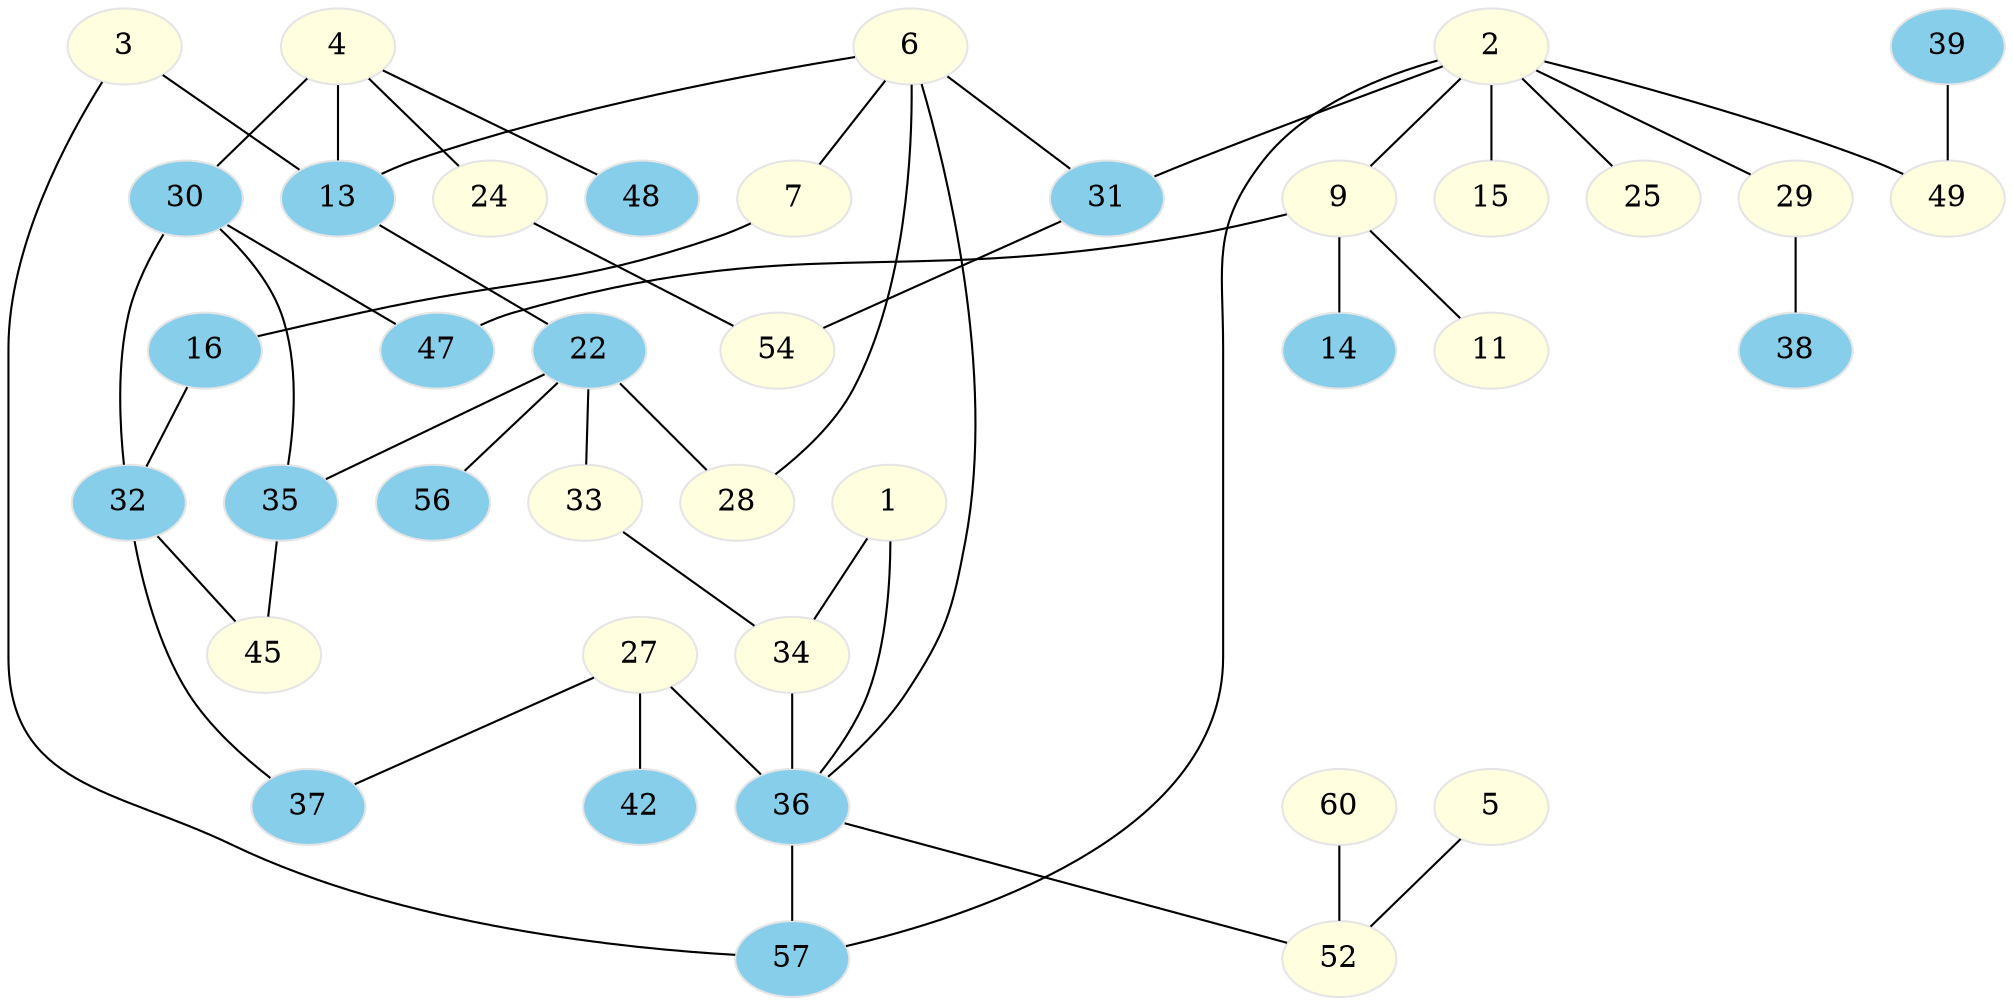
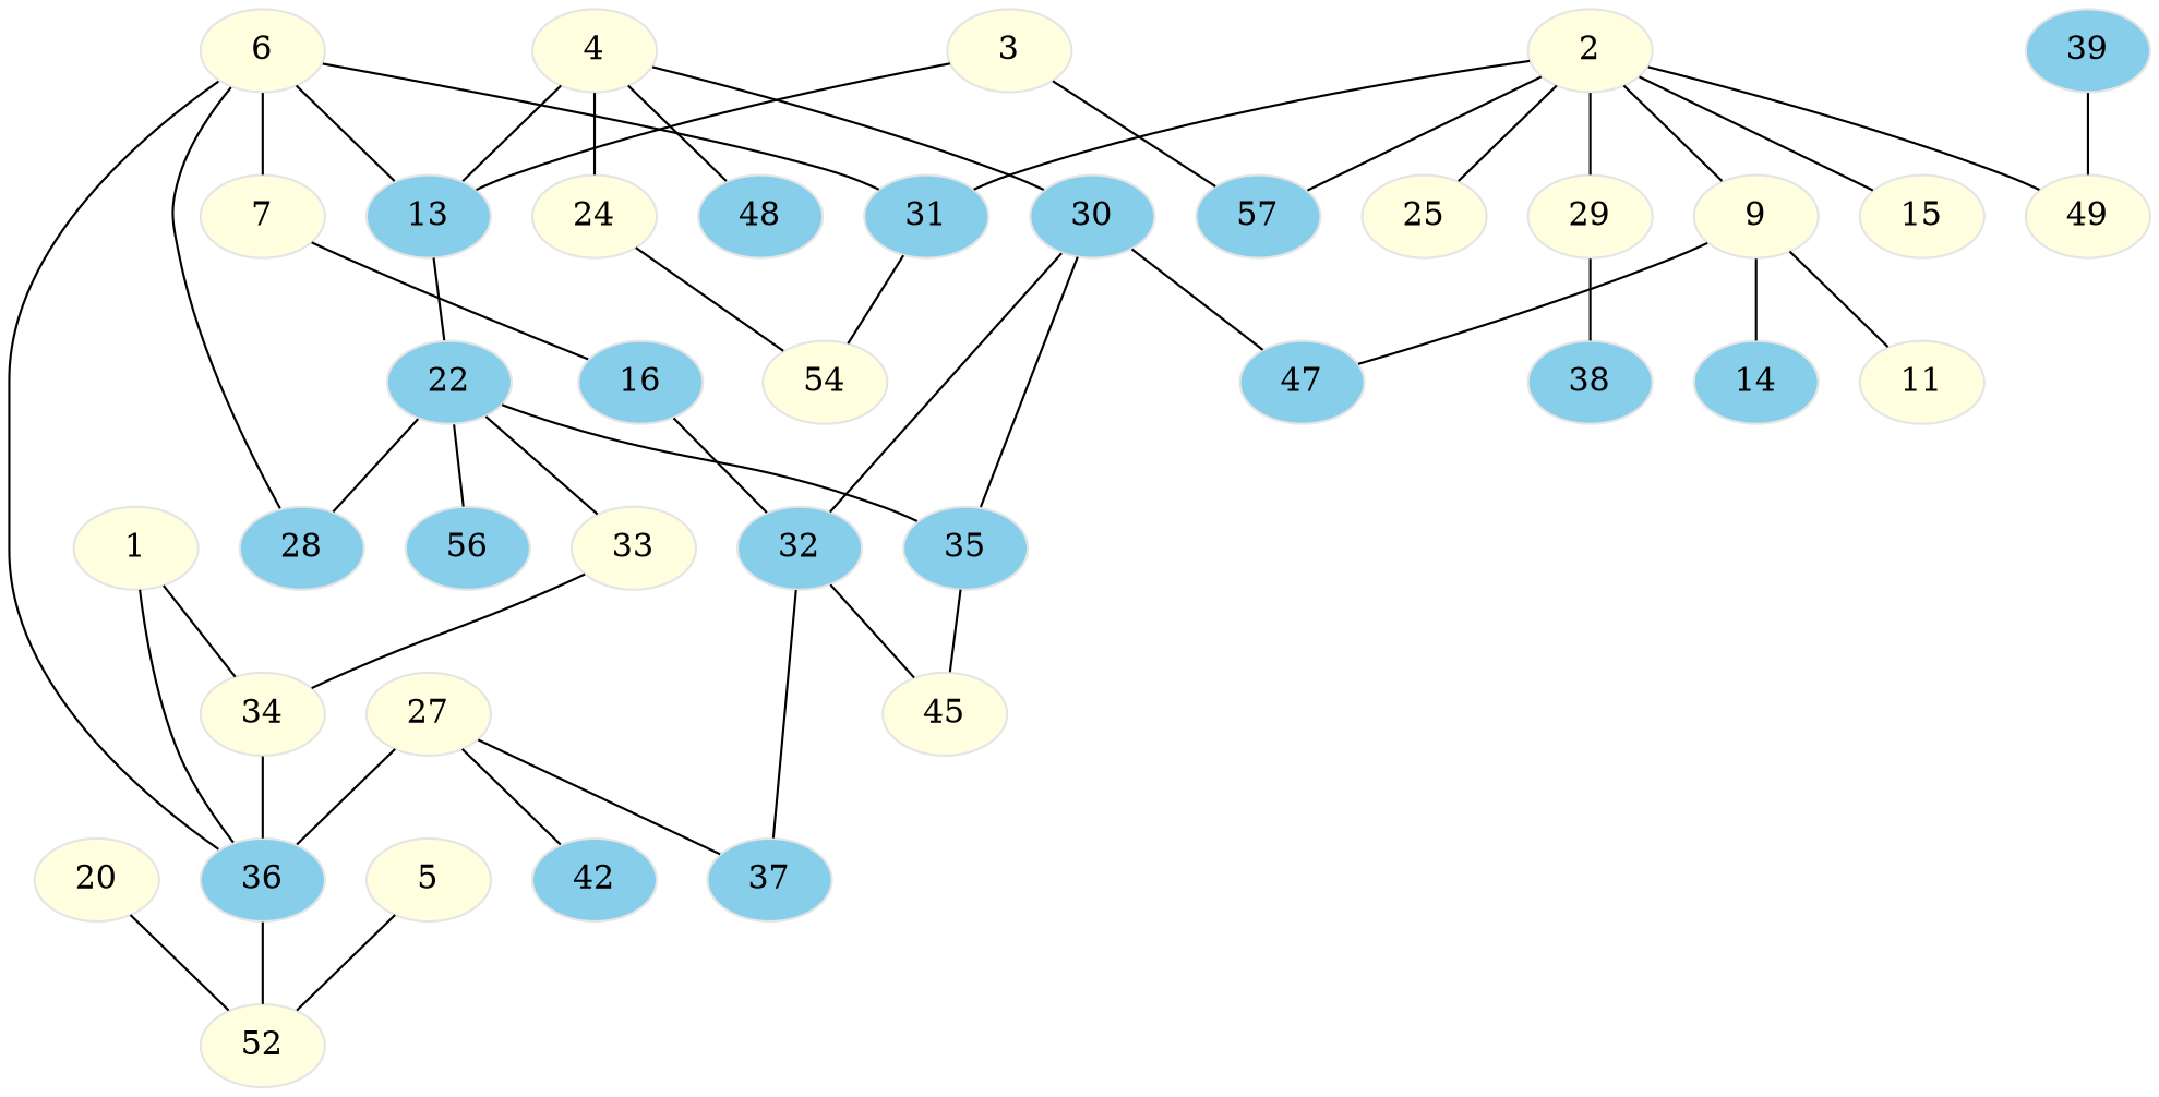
  graph {
    fontname="DejaVu Serif"
    node [color=gray90 fillcolor=lightyellow fontname="DejaVu Serif" style=filled]
    edge [fontname="DejaVu Serif" weight=1.0]
    1
    34
    36 [fillcolor=skyblue]
    57 [fillcolor=skyblue]
    52
    2
    9
    15
    25
    29
    31 [fillcolor=skyblue]
    49
    11
    14 [fillcolor=skyblue]
    47 [fillcolor=skyblue]
    38 [fillcolor=skyblue]
    54
    3
    13 [fillcolor=skyblue]
    22 [fillcolor=skyblue]
    4
    n22 [label=24]
    30 [fillcolor=skyblue]
    48 [fillcolor=skyblue]
    32 [fillcolor=skyblue]
    35 [fillcolor=skyblue]
    5
    6
-   28
+   28 [fillcolor=skyblue]
    7
    16 [fillcolor=skyblue]
    33
    56 [fillcolor=skyblue]
    37 [fillcolor=skyblue]
    45
-   20 [label=60]
+   20
    27
    42 [fillcolor=skyblue]
    39 [fillcolor=skyblue]
    1 -- 34
    1 -- 36
    34 -- 36
-   36 -- 57
    36 -- 52
    2 -- 57
    2 -- 9
    2 -- 15
    2 -- 25
    2 -- 29
    2 -- 31
    2 -- 49
    9 -- 11
    9 -- 14
    9 -- 47
    29 -- 38 [weight=2.0]
    31 -- 54
    3 -- 57
    3 -- 13
    13 -- 22
    22 -- 35
    22 -- 28 [weight=2.0]
    22 -- 33
    22 -- 56
    4 -- 13 [weight=2.0]
    4 -- n22
    4 -- 30
    4 -- 48
    n22 -- 54
    30 -- 47
    30 -- 32
    30 -- 35
    32 -- 37
    32 -- 45
    35 -- 45
    5 -- 52
    6 -- 36
    6 -- 31
    6 -- 13
    6 -- 28
    6 -- 7
    7 -- 16
    16 -- 32
    33 -- 34
    20 -- 52
    27 -- 36 [weight=3.0]
    27 -- 37
    27 -- 42
    39 -- 49
  }
